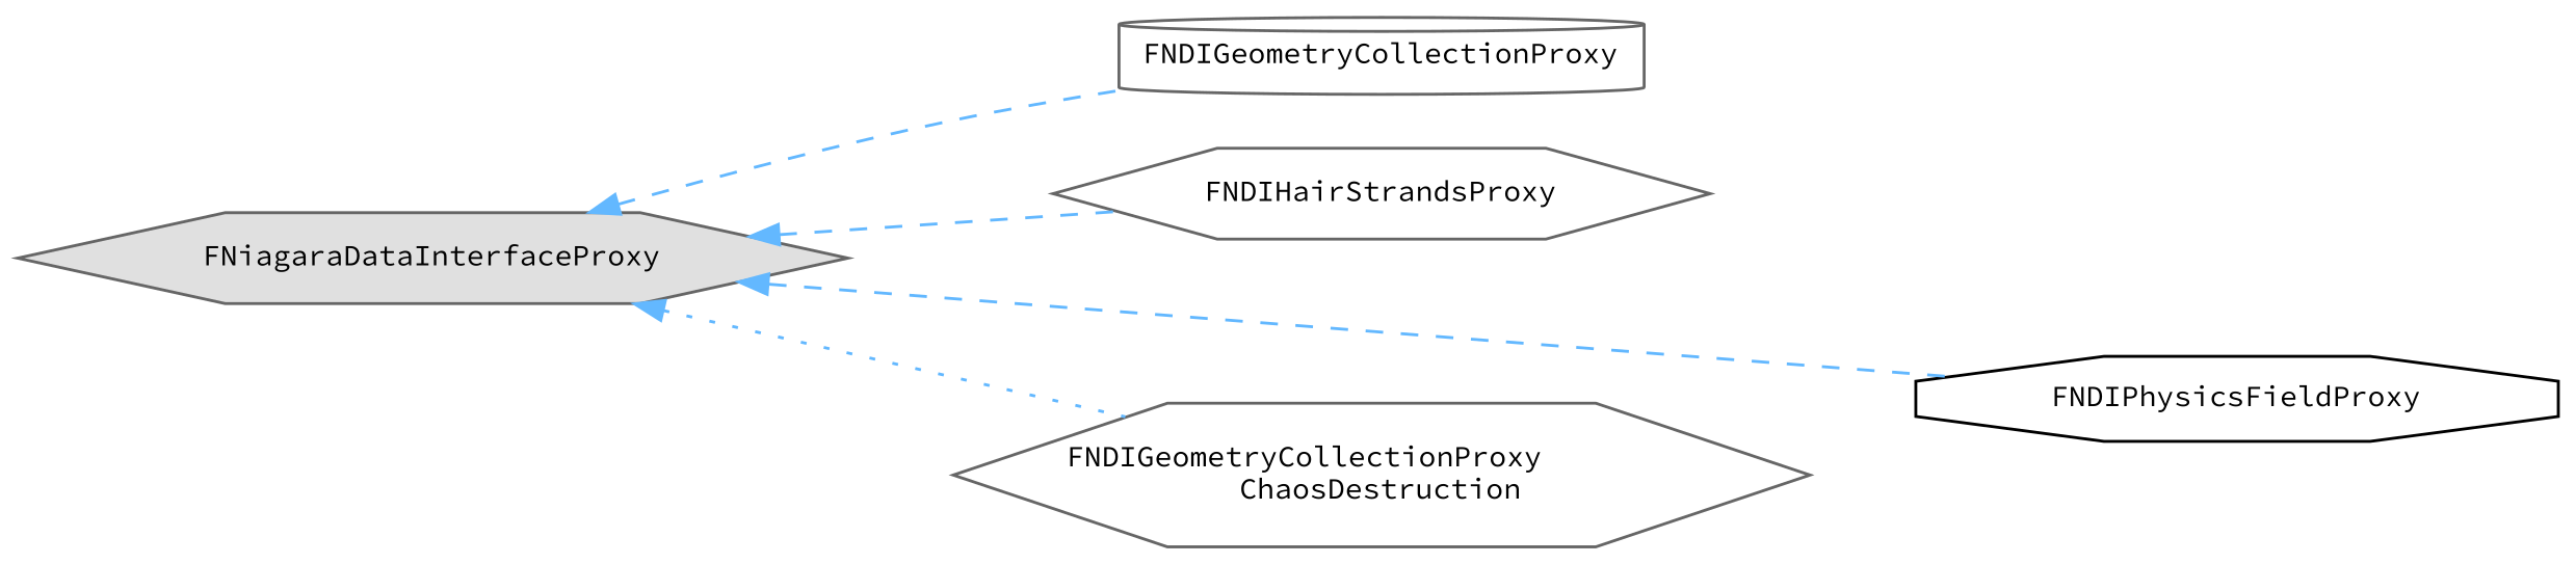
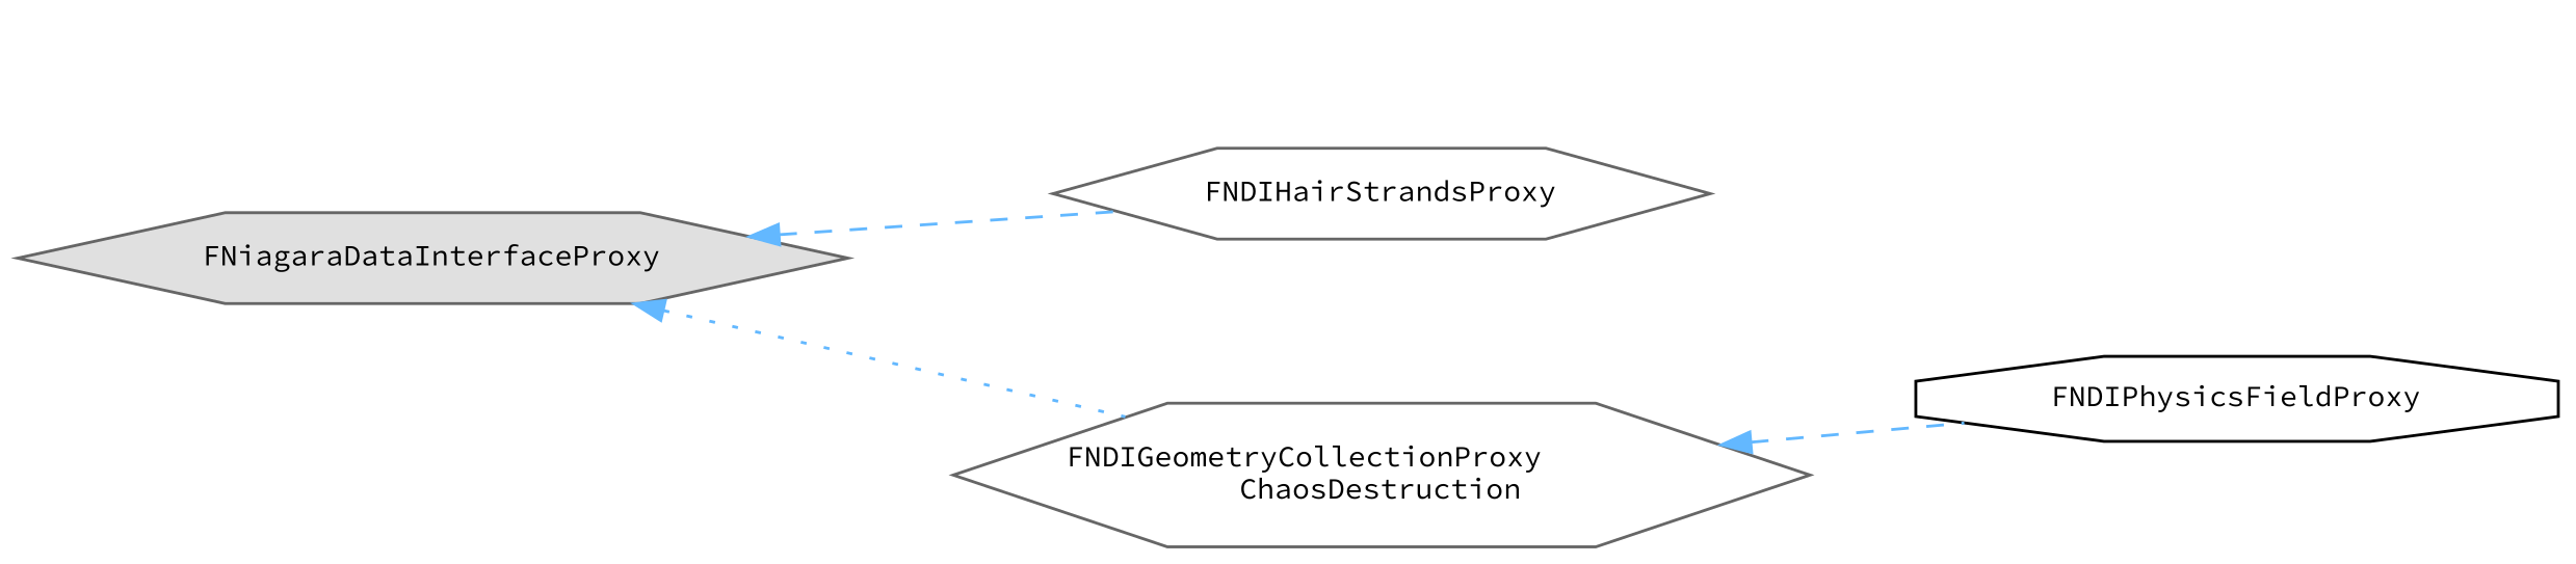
  digraph {
    fontname="Source Code Pro"
    rankdir=LR
    node [color=gray40 fillcolor=white fontname="Source Code Pro" fontsize=10 shape=hexagon style=filled]
    edge [color=steelblue1 dir=back fontname="Source Code Pro" fontsize=10 labelfontname=Helvetica labelfontsize=10 style=dashed]
    n1 [fillcolor="#E0E0E0" height=0.2 label=FNiagaraDataInterfaceProxy width=0.4]
-   n2 [height=0.2 label=FNDIGeometryCollectionProxy shape=cylinder width=0.4]
    n3 [height=0.2 label=FNDIHairStrandsProxy width=0.4]
    n4 [color=black height=0.2 label=FNDIPhysicsFieldProxy shape=octagon width=0.4]
    n5 [height=0.2 label="FNDIGeometryCollectionProxy\lChaosDestruction" width=0.4]
-   n1 -> n2
    n1 -> n3
-   n1 -> n4
+   n5 -> n4
    n1 -> n5 [style=dotted]
  }
